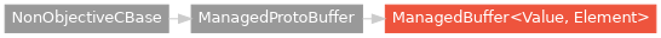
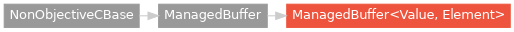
  strict digraph {
    node [color="#999999" fillcolor="#999999" fontcolor=white fontname=Helvetica fontsize=12 margin="0.07,0.05" shape=box style=filled]
    edge [color="#cccccc"]
    "ManagedBuffer<Value, Element>" [color="#ee543d" fillcolor="#ee543d" height=0.3]
-   ManagedProtoBuffer [height=0.3]
+   ManagedProtoBuffer [height=0.3 label=ManagedBuffer]
    NonObjectiveCBase [height=0.3]
    subgraph sub_1 {
      rank=max
      "ManagedBuffer<Value, Element>"
      ManagedProtoBuffer
      NonObjectiveCBase
    }
    ManagedProtoBuffer -> "ManagedBuffer<Value, Element>"
    NonObjectiveCBase -> ManagedProtoBuffer
  }
